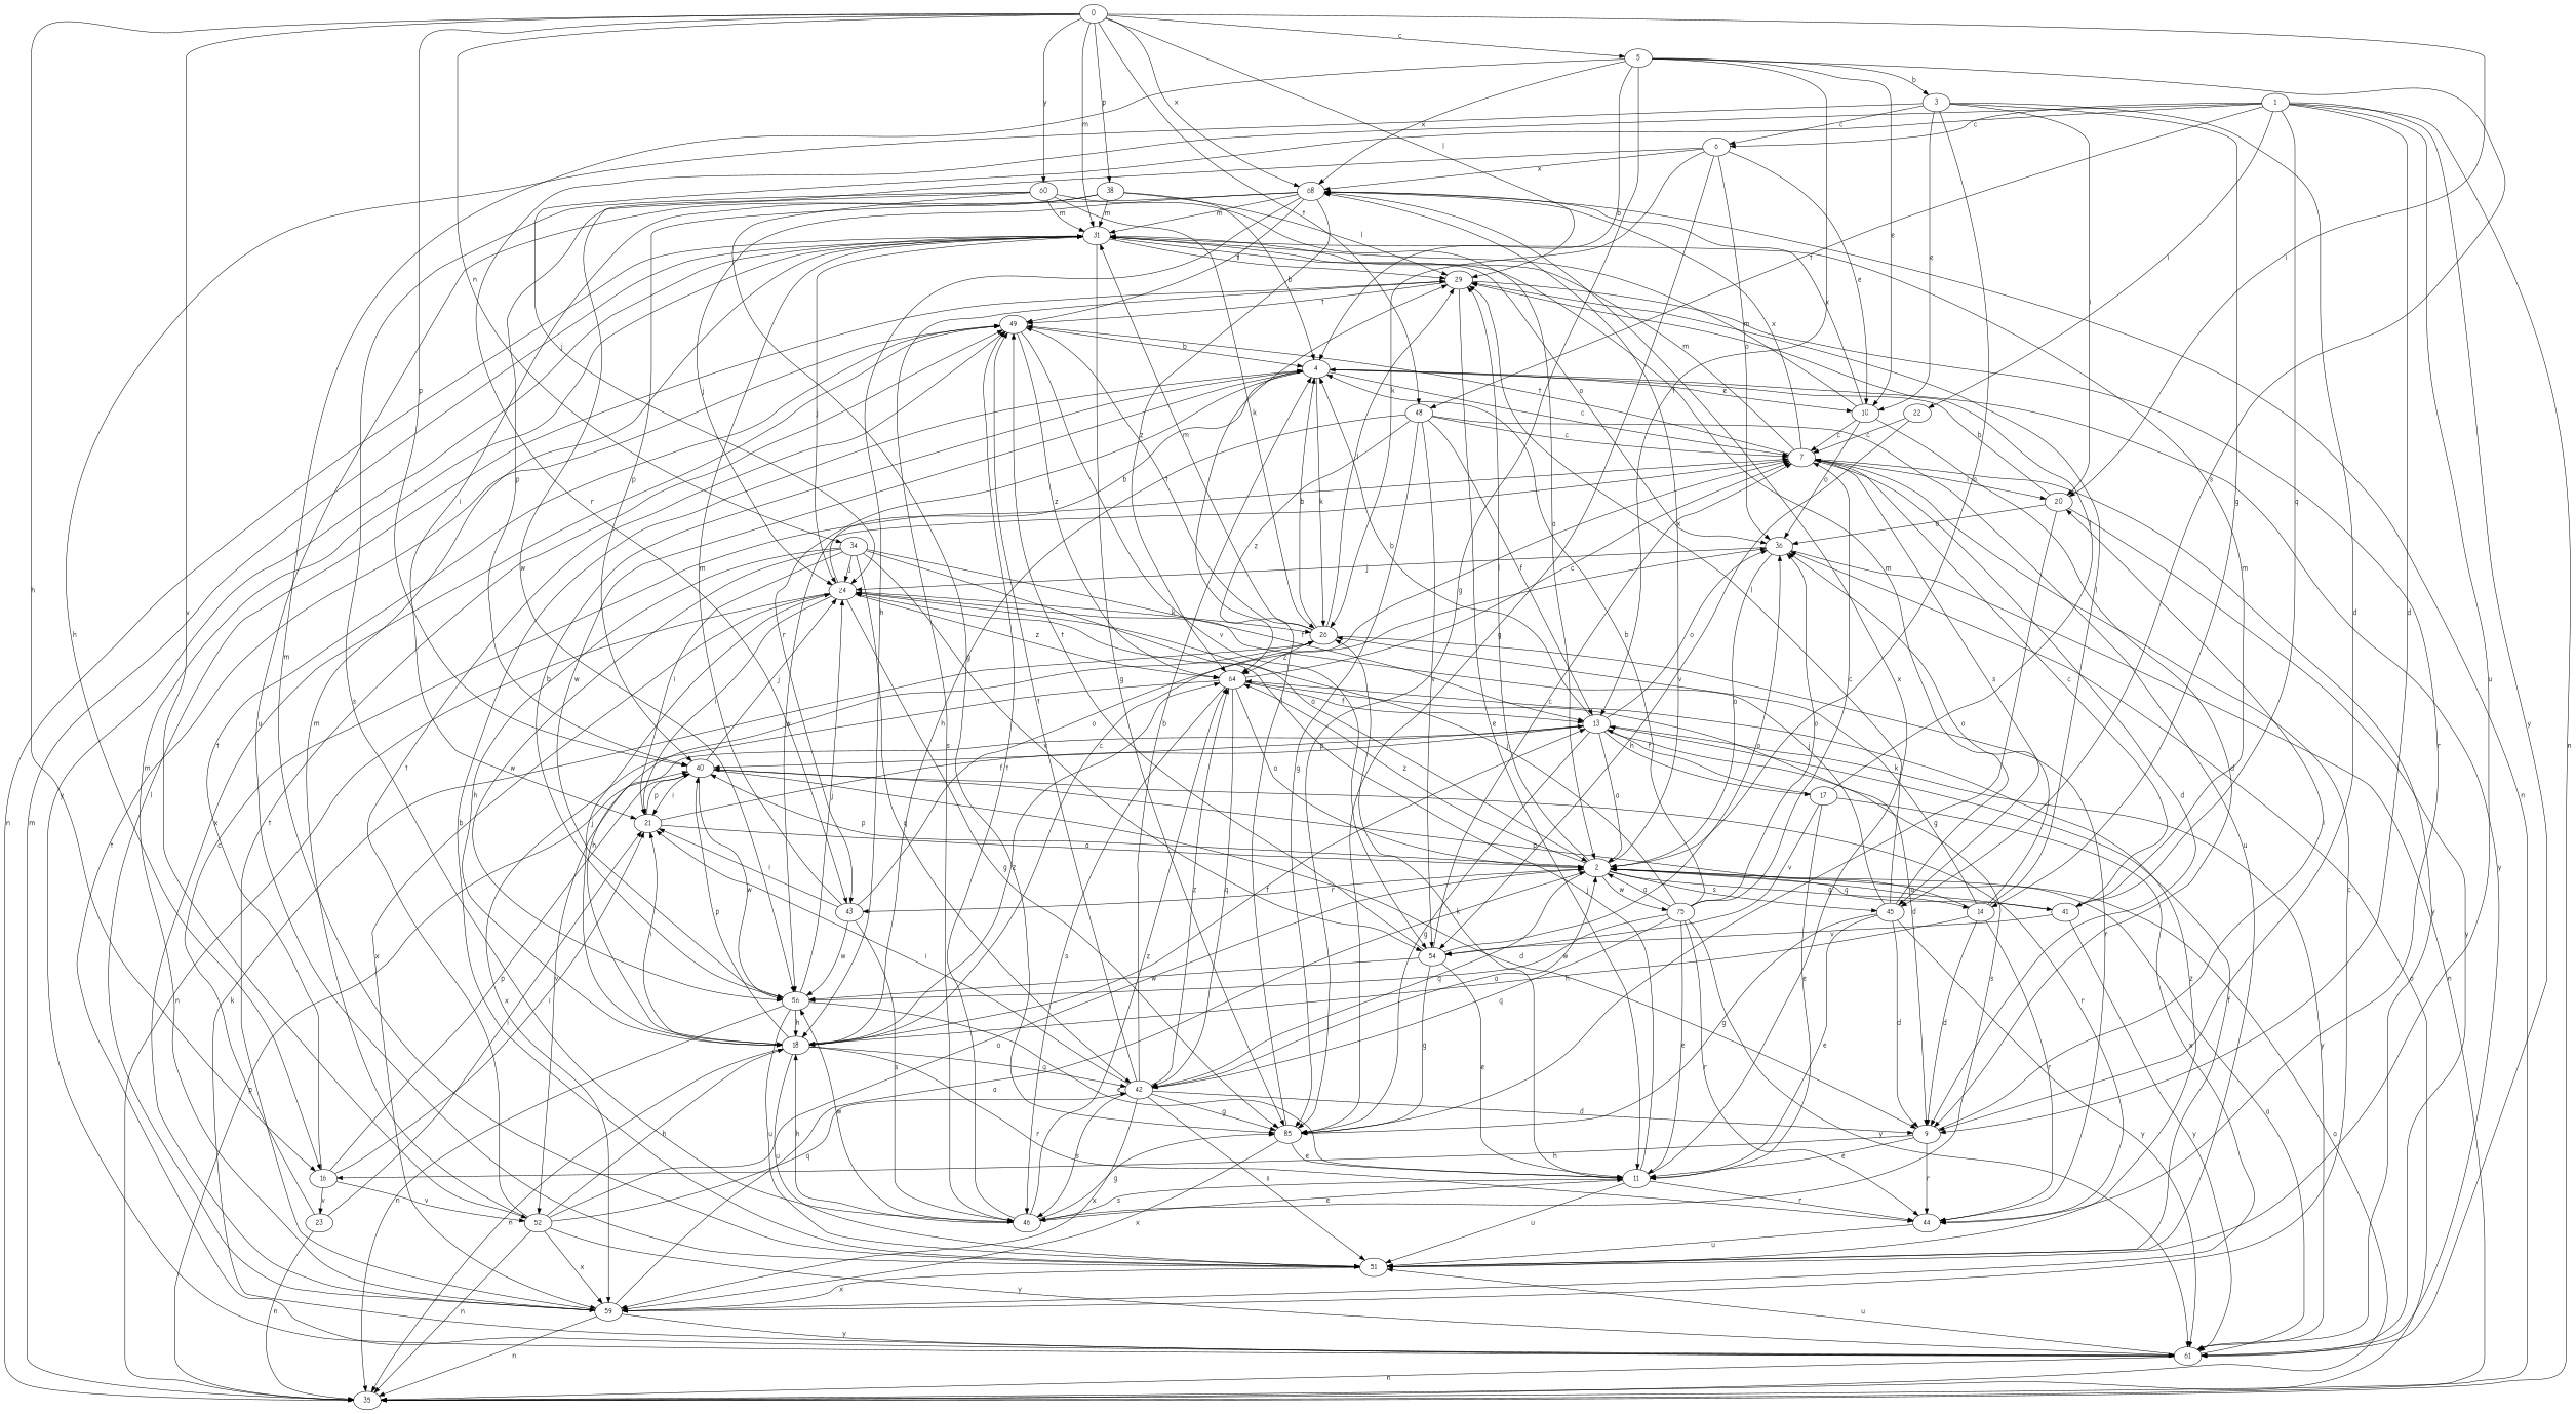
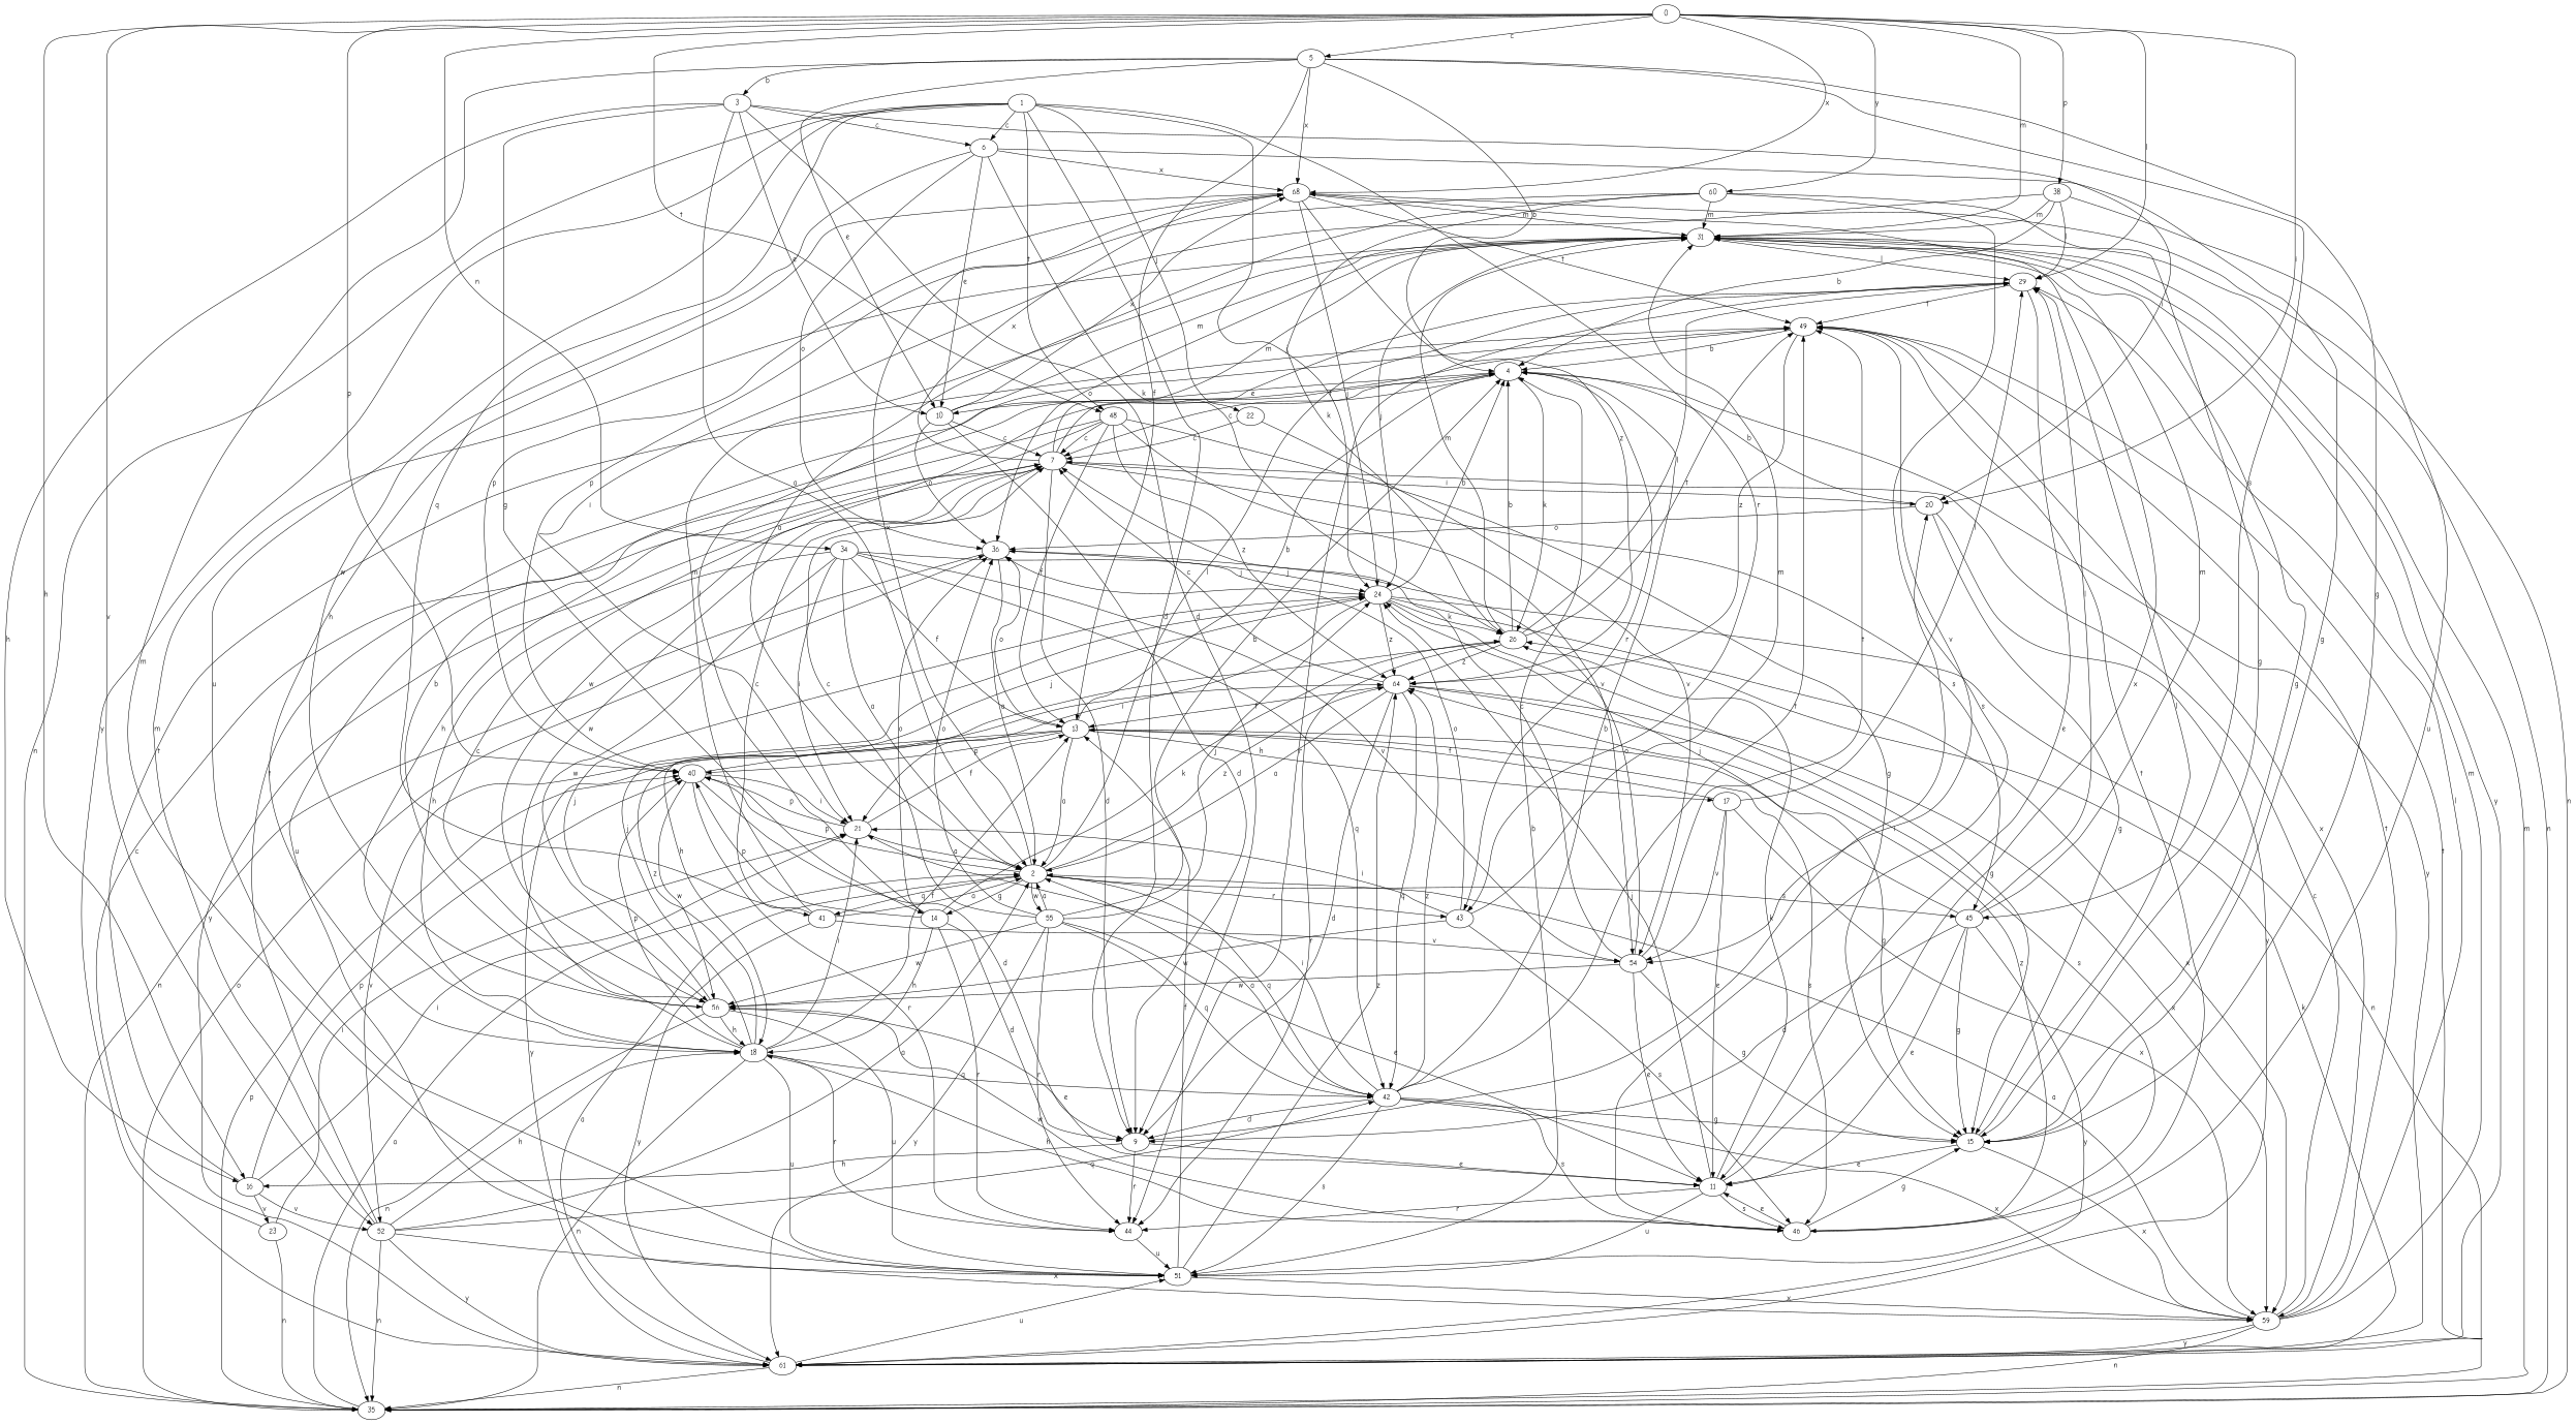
  strict digraph {
    fontname="Comic Neue"
    node [fontname="Comic Neue"]
    edge [fontname="Comic Neue"]
    0
    5
    16
    20
    29
    31
    34
    38
    40
    48
    52
    n12 [label=68]
    60
    51
    45
    3
    10
    4
    13
-   15 [label=85]
+   15
    49
    21
    n23 [label=23]
    61
    36
    11
    44
    46
    24
    35
    2
    42
    56
    18
    54
    9
    64
    7
    59
    26
    1
    6
    22
    41
    43
    14
-   55 [label=75]
+   55
    17
    0 -> 5 [label=c]
    0 -> 16 [label=h]
    0 -> 20 [label=i]
    0 -> 29 [label=l]
    0 -> 31 [label=m]
    0 -> 34 [label=n]
    0 -> 38 [label=p]
    0 -> 40 [label=p]
    0 -> 48 [label=t]
    0 -> 52 [label=v]
    0 -> n12 [label=x]
    0 -> 60 [label=y]
    5 -> n12 [label=x]
    5 -> 51 [label=m]
    5 -> 45 [label=s]
    5 -> 3 [label=b]
    5 -> 10 [label=e]
    5 -> 4 [label=b]
    5 -> 13 [label=f]
    5 -> 15 [label=g]
    16 -> 40 [label=p]
    16 -> 52 [label=v]
    16 -> 49 [label=t]
    16 -> 21 [label=i]
    16 -> n23 [label=v]
    20 -> 4 [label=b]
    20 -> 15 [label=g]
    20 -> 61 [label=y]
    20 -> 36 [label=o]
    29 -> 49 [label=t]
    29 -> 11 [label=e]
    29 -> 44 [label=r]
-   29 -> 46 [label=s]
    31 -> 29 [label=l]
    31 -> 15 [label=g]
    31 -> 61 [label=y]
    31 -> 36 [label=o]
    31 -> 24 [label=j]
    31 -> 35 [label=n]
    34 -> 13 [label=f]
    34 -> 21 [label=i]
    34 -> 24 [label=j]
    34 -> 2 [label=a]
    34 -> 42 [label=q]
    34 -> 56 [label=w]
    34 -> 18 [label=h]
    34 -> 54 [label=v]
    38 -> 29 [label=l]
    38 -> 31 [label=m]
    38 -> 51 [label=u]
    38 -> 4 [label=b]
    38 -> 21 [label=i]
    40 -> 21 [label=i]
    40 -> 44 [label=r]
    40 -> 24 [label=j]
    40 -> 56 [label=w]
    40 -> 9 [label=d]
    48 -> 51 [label=u]
    48 -> 13 [label=f]
    48 -> 15 [label=g]
    48 -> 18 [label=h]
    48 -> 54 [label=v]
    48 -> 64 [label=z]
    48 -> 7 [label=c]
    52 -> 31 [label=m]
    52 -> 49 [label=t]
    52 -> 61 [label=y]
    52 -> 35 [label=n]
    52 -> 2 [label=a]
    52 -> 42 [label=q]
    52 -> 18 [label=h]
    52 -> 59 [label=x]
    n12 -> 31 [label=m]
    n12 -> 40 [label=p]
    n12 -> 49 [label=t]
    n12 -> 24 [label=j]
    n12 -> 35 [label=n]
    n12 -> 18 [label=h]
    n12 -> 64 [label=z]
    60 -> 31 [label=m]
    60 -> 40 [label=p]
    60 -> 15 [label=g]
    60 -> 46 [label=s]
    60 -> 2 [label=a]
    60 -> 26 [label=k]
    51 -> 4 [label=b]
    51 -> 13 [label=f]
    51 -> 64 [label=z]
    51 -> 59 [label=x]
    45 -> 29 [label=l]
    45 -> 31 [label=m]
    45 -> 15 [label=g]
    45 -> 61 [label=y]
    45 -> 11 [label=e]
    45 -> 24 [label=j]
    45 -> 9 [label=d]
    3 -> 16 [label=h]
    3 -> 20 [label=i]
    3 -> 10 [label=e]
    3 -> 2 [label=a]
    3 -> 9 [label=d]
    3 -> 6 [label=c]
    3 -> 14 [label=g]
    10 -> 31 [label=m]
    10 -> n12 [label=x]
    10 -> 36 [label=o]
    10 -> 9 [label=d]
    10 -> 7 [label=c]
    4 -> 10 [label=e]
    4 -> 61 [label=y]
    4 -> 56 [label=w]
    4 -> 7 [label=c]
    4 -> 26 [label=k]
    4 -> 43 [label=r]
    13 -> 40 [label=p]
    13 -> 52 [label=v]
    13 -> 4 [label=b]
    13 -> 15 [label=g]
    13 -> 61 [label=y]
    13 -> 36 [label=o]
    13 -> 46 [label=s]
    13 -> 2 [label=a]
    13 -> 17 [label=h]
    15 -> 29 [label=l]
    15 -> 11 [label=e]
    15 -> 59 [label=x]
    49 -> 4 [label=b]
    49 -> 54 [label=v]
    49 -> 64 [label=z]
    49 -> 59 [label=x]
    21 -> 40 [label=p]
    21 -> 13 [label=f]
    21 -> 2 [label=a]
    n23 -> 21 [label=i]
    n23 -> 35 [label=n]
    n23 -> 7 [label=c]
    61 -> 51 [label=u]
    61 -> 49 [label=t]
    61 -> 35 [label=n]
    61 -> 2 [label=a]
    61 -> 26 [label=k]
    36 -> 24 [label=j]
    36 -> 35 [label=n]
    36 -> 2 [label=a]
    11 -> n12 [label=x]
    11 -> 51 [label=u]
    11 -> 44 [label=r]
    11 -> 46 [label=s]
    11 -> 24 [label=j]
    11 -> 26 [label=k]
    44 -> 51 [label=u]
    46 -> 15 [label=g]
    46 -> 49 [label=t]
    46 -> 11 [label=e]
    46 -> 56 [label=w]
    46 -> 18 [label=h]
    46 -> 64 [label=z]
    24 -> 4 [label=b]
    24 -> 15 [label=g]
    24 -> 21 [label=i]
    24 -> 35 [label=n]
    24 -> 64 [label=z]
    24 -> 59 [label=x]
    24 -> 26 [label=k]
    35 -> 31 [label=m]
    35 -> 40 [label=p]
    35 -> 36 [label=o]
    35 -> 2 [label=a]
    2 -> 29 [label=l]
    2 -> 40 [label=p]
    2 -> n12 [label=x]
    2 -> 45 [label=s]
    2 -> 42 [label=q]
    2 -> 64 [label=z]
    2 -> 41 [label=q]
    2 -> 43 [label=r]
    2 -> 14 [label=g]
    2 -> 55 [label=w]
    42 -> 51 [label=s]
    42 -> 4 [label=b]
    42 -> 15 [label=g]
    42 -> 49 [label=t]
    42 -> 21 [label=i]
    42 -> 46 [label=s]
    42 -> 2 [label=a]
    42 -> 9 [label=d]
    42 -> 64 [label=z]
    42 -> 59 [label=x]
    56 -> 51 [label=u]
    56 -> 4 [label=b]
    56 -> 11 [label=e]
    56 -> 24 [label=j]
    56 -> 35 [label=n]
    56 -> 18 [label=h]
    18 -> 40 [label=p]
    18 -> 51 [label=u]
    18 -> 13 [label=f]
    18 -> 21 [label=i]
    18 -> 44 [label=r]
    18 -> 24 [label=j]
    18 -> 35 [label=n]
    18 -> 42 [label=q]
    18 -> 64 [label=z]
    18 -> 7 [label=c]
    54 -> 15 [label=g]
    54 -> 49 [label=t]
    54 -> 36 [label=o]
    54 -> 11 [label=e]
    54 -> 56 [label=w]
    54 -> 7 [label=c]
    9 -> 16 [label=h]
    9 -> 20 [label=i]
    9 -> 11 [label=e]
    9 -> 44 [label=r]
    64 -> 13 [label=f]
    64 -> 46 [label=s]
    64 -> 2 [label=a]
    64 -> 42 [label=q]
    64 -> 9 [label=d]
    64 -> 7 [label=c]
    64 -> 59 [label=x]
    7 -> 20 [label=i]
    7 -> 31 [label=m]
    7 -> n12 [label=x]
    7 -> 45 [label=s]
    7 -> 49 [label=t]
    7 -> 61 [label=y]
    7 -> 56 [label=w]
    7 -> 9 [label=d]
    59 -> 29 [label=l]
    59 -> 31 [label=m]
    59 -> 49 [label=t]
    59 -> 61 [label=y]
    59 -> 35 [label=n]
    59 -> 2 [label=a]
    59 -> 7 [label=c]
    26 -> 29 [label=l]
    26 -> 31 [label=m]
    26 -> 4 [label=b]
    26 -> 49 [label=t]
    26 -> 44 [label=r]
    26 -> 18 [label=h]
    26 -> 64 [label=z]
    1 -> 48 [label=t]
    1 -> 51 [label=u]
    1 -> 61 [label=y]
    1 -> 24 [label=j]
    1 -> 35 [label=n]
    1 -> 9 [label=d]
    1 -> 6 [label=c]
-   1 -> 22 [label=i]
+   1 -> 22 [label=j]
    1 -> 41 [label=q]
    1 -> 43 [label=r]
    6 -> n12 [label=x]
    6 -> 10 [label=e]
    6 -> 15 [label=g]
    6 -> 36 [label=o]
    6 -> 56 [label=w]
    6 -> 26 [label=k]
    22 -> 54 [label=v]
    22 -> 7 [label=c]
    41 -> 31 [label=m]
    41 -> 61 [label=y]
    41 -> 2 [label=a]
    41 -> 54 [label=v]
    41 -> 7 [label=c]
    43 -> 31 [label=m]
    43 -> 21 [label=i]
    43 -> 36 [label=o]
    43 -> 46 [label=s]
    43 -> 56 [label=w]
    14 -> 29 [label=l]
    14 -> 40 [label=p]
    14 -> 36 [label=o]
    14 -> 44 [label=r]
    14 -> 18 [label=h]
    14 -> 9 [label=d]
    14 -> 26 [label=k]
    55 -> 4 [label=b]
    55 -> 61 [label=y]
    55 -> 36 [label=o]
    55 -> 11 [label=e]
    55 -> 44 [label=r]
    55 -> 24 [label=j]
    55 -> 2 [label=a]
    55 -> 42 [label=q]
    55 -> 56 [label=w]
    55 -> 7 [label=c]
    17 -> 29 [label=l]
    17 -> 13 [label=f]
    17 -> 11 [label=e]
    17 -> 54 [label=v]
    17 -> 59 [label=x]
  }
